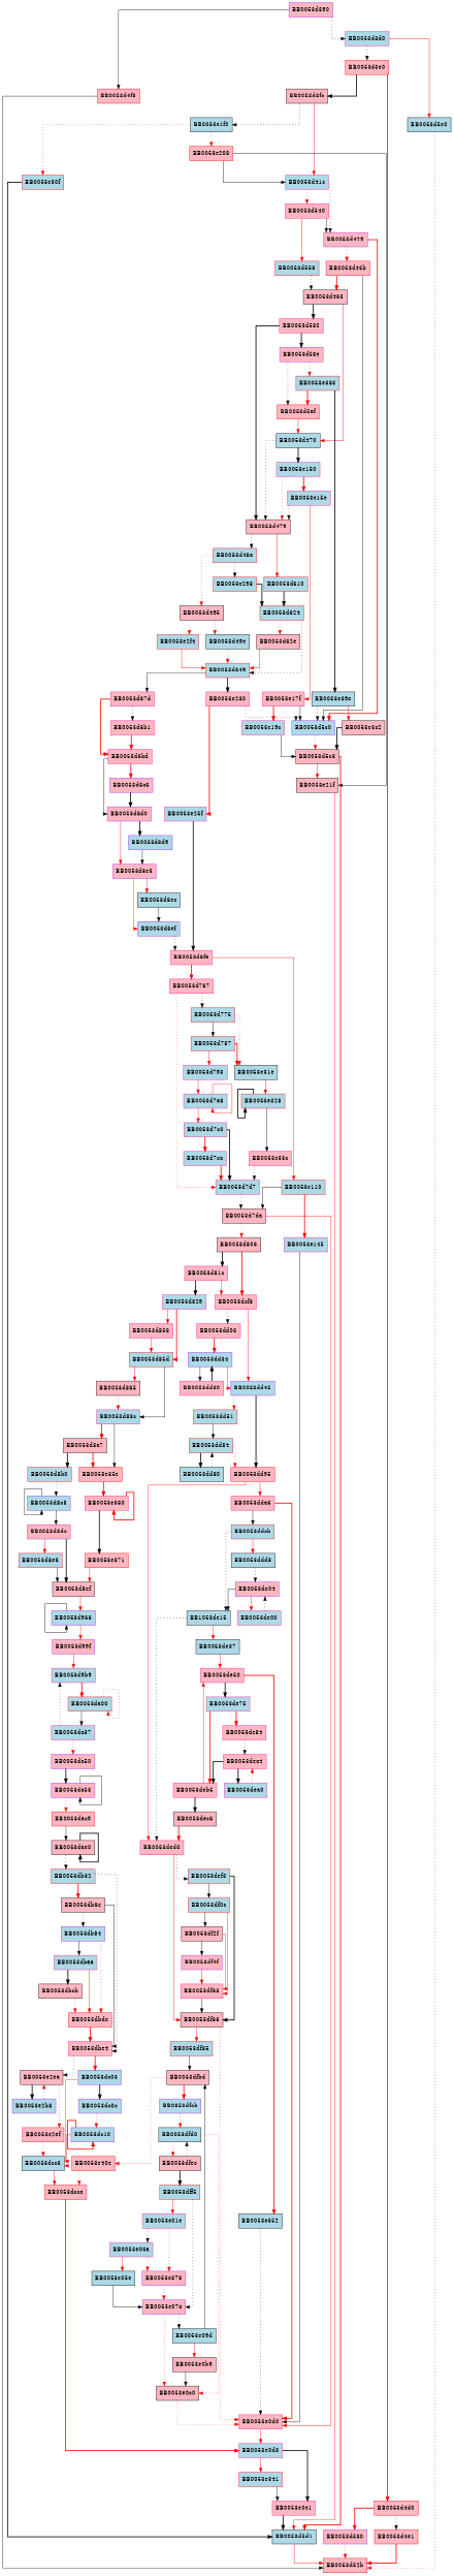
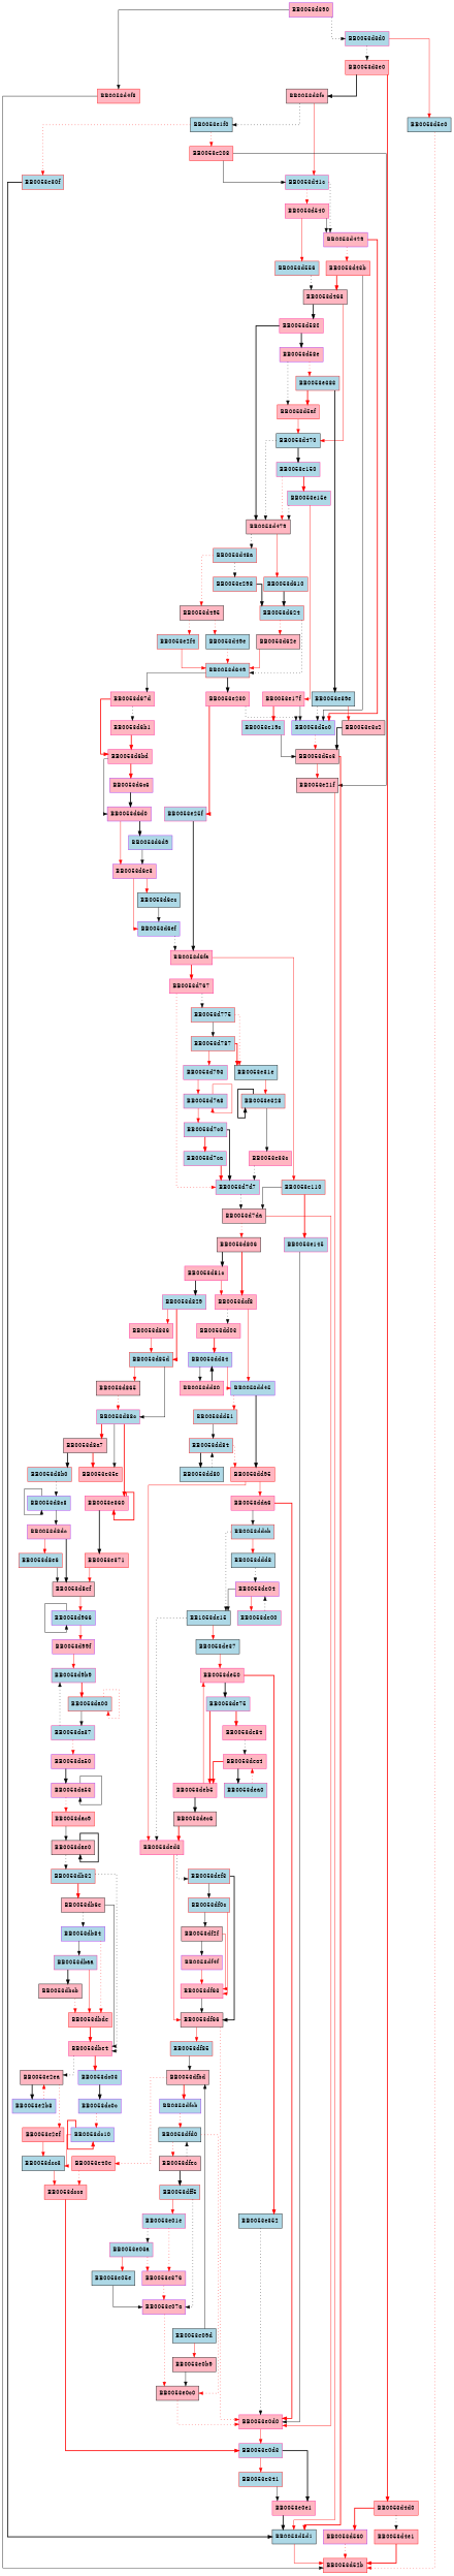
  digraph {
    splines=ortho
    node [color=deeppink fillcolor=lightpink shape=box style=filled]
    edge [color=red style=solid]
    BB0053d390 [color=purple]
    BB0053d4f8 [color=red]
    BB0053d3d0 [fillcolor=lightblue]
    BB0053d52b [color=red]
    BB0053d5e0 [color=black fillcolor=lightblue]
    BB0053d3e0 [color=red]
    BB0053d4d0 [color=red]
    BB0053d3fc [color=black]
    BB0053d560 [color=purple]
    BB0053d4e1 [color=red]
    BB0053e1f0 [color=black fillcolor=lightblue]
    BB0053d41c [fillcolor=lightblue]
    BB0053e30f [color=red fillcolor=lightblue]
    BB0053e208 [color=red]
    BB0053d540
    BB0053d429 [color=purple]
    BB0053d5d1 [color=black fillcolor=lightblue]
    BB0053e21f [color=black]
    BB0053d556 [color=red fillcolor=lightblue]
    BB0053d5c0 [color=purple fillcolor=lightblue]
    BB0053d43b [color=red]
    BB0053d463 [color=black]
    BB0053d5c3 [color=black]
    BB0053d580
    BB0053d470 [color=black fillcolor=lightblue]
    BB0053d479 [color=black]
    BB0053d58e [color=purple]
    BB0053e150 [fillcolor=lightblue]
    BB0053d610 [color=red fillcolor=lightblue]
    BB0053d48a [color=red fillcolor=lightblue]
    BB0053e383 [color=red fillcolor=lightblue]
    BB0053d5af [color=red]
    BB0053e15e [fillcolor=lightblue]
    BB0053e17f
    BB0053d624 [color=red fillcolor=lightblue]
    BB0053e298 [color=red fillcolor=lightblue]
    BB0053d495 [color=black]
    BB0053d649 [color=red fillcolor=lightblue]
    BB0053d62e [color=black]
    BB0053e2f4 [color=red fillcolor=lightblue]
    BB0053d49e [color=black fillcolor=lightblue]
    BB0053e230
    BB0053d67d
    BB0053e25f [fillcolor=lightblue]
    BB0053d6bd
    BB0053d6b1
    BB0053e39e [color=black fillcolor=lightblue]
    BB0053e3c2 [color=black]
    BB0053d6fa
    BB0053d6d0 [color=purple]
    BB0053d6c6 [color=purple]
    BB0053d6e3 [color=purple]
    BB0053d6d9 [color=purple fillcolor=lightblue]
    BB0053d6ef [color=purple fillcolor=lightblue]
    BB0053d6ec [color=black fillcolor=lightblue]
    BB0053e110 [color=red fillcolor=lightblue]
    BB0053d767
    BB0053d7da [color=black]
    BB0053e145 [fillcolor=lightblue]
    BB0053d7d7 [fillcolor=lightblue]
    BB0053d775 [color=red fillcolor=lightblue]
    BB0053e0d0
    BB0053d806 [color=black]
    BB0053e31e [color=black fillcolor=lightblue]
    BB0053d787 [color=red fillcolor=lightblue]
    BB0053e328 [color=red fillcolor=lightblue]
    BB0053d793 [fillcolor=lightblue]
    BB0053e33c
    BB0053d7a8 [fillcolor=lightblue]
    BB0053d7c0 [fillcolor=lightblue]
    BB0053d7ca [fillcolor=lightblue]
    BB0053e0d3 [fillcolor=lightblue]
    BB0053dcf8
    BB0053d81c
    BB0053e341 [color=red fillcolor=lightblue]
    BB0053e0e1
    BB0053dd45 [color=purple fillcolor=lightblue]
    BB0053dd03
    BB0053d829 [fillcolor=lightblue]
    BB0053dd95 [color=red]
    BB0053dd51 [color=red fillcolor=lightblue]
    BB0053dd34 [color=purple fillcolor=lightblue]
    BB0053d85d [color=red fillcolor=lightblue]
    BB0053d836
    BB0053d88c [fillcolor=lightblue]
    BB0053d865 [color=black]
    BB0053e35e [color=red]
    BB0053d8a7 [color=black]
    BB0053e360
    BB0053d8b0 [color=red fillcolor=lightblue]
    BB0053e371 [color=red]
    BB0053d8c8 [color=purple fillcolor=lightblue]
    BB0053d8dc [color=purple]
    BB0053d8ef [color=black]
    BB0053d8e6 [color=red fillcolor=lightblue]
    BB0053d966 [color=purple fillcolor=lightblue]
    BB0053d99f [color=purple]
    BB0053d9b9 [fillcolor=lightblue]
    BB0053da00 [color=red fillcolor=lightblue]
    BB0053da37 [fillcolor=lightblue]
    BB0053da50 [color=purple]
    BB0053da53 [color=purple]
    BB0053dac9 [color=red]
    BB0053dae0 [color=black]
    BB0053db32 [color=red fillcolor=lightblue]
    BB0053dbe4
    BB0053db6e [color=black]
    BB0053e2ea [color=black]
    BB0053dc03 [color=purple fillcolor=lightblue]
    BB0053db84 [color=purple fillcolor=lightblue]
    BB0053e2b8 [color=purple fillcolor=lightblue]
    BB0053e2ef [color=red]
    BB0053dcc3 [color=black fillcolor=lightblue]
    BB0053dc0c [color=purple fillcolor=lightblue]
    BB0053dbde [color=red]
    BB0053dbaa [fillcolor=lightblue]
    BB0053dbcb [color=black]
    BB0053dcca [color=red]
    BB0053dc10 [color=purple fillcolor=lightblue]
    BB0053ded3
    BB0053dda6
    BB0053dd84 [color=red fillcolor=lightblue]
    BB0053dd30
    BB0053df66 [color=black]
    BB0053def3 [color=red fillcolor=lightblue]
    BB0053ddcb [color=red fillcolor=lightblue]
    BB0053dd80 [color=black fillcolor=lightblue]
    BB0053df85 [color=red fillcolor=lightblue]
    BB0053df0c [color=red fillcolor=lightblue]
    n130 [color=black fillcolor=lightblue label=BB1053de15]
    BB0053ddd8 [color=black fillcolor=lightblue]
    BB0053de37 [color=black fillcolor=lightblue]
    BB0053de04 [color=purple]
    BB0053de50
    BB0053de00 [fillcolor=lightblue]
    BB0053e352 [color=black fillcolor=lightblue]
    BB0053de75 [fillcolor=lightblue]
    BB0053deb5
    BB0053de84
    BB0053dec6 [color=black]
    BB0053dea4
    BB0053dea0 [fillcolor=lightblue]
    BB0053dfbd [color=black]
    BB0053df63
    BB0053df2f [color=black]
    BB0053df4f [color=purple]
    BB0053e40e [color=red]
    n148 [color=purple fillcolor=lightblue label=BB0853dfcb]
    BB0053dfd0 [color=black fillcolor=lightblue]
    BB0053e0c0 [color=black]
    BB0053dfec [color=black]
    BB0053dff5 [color=red fillcolor=lightblue]
    BB0053e07a [color=purple]
    BB0053e01e [fillcolor=lightblue]
    BB0053e09d [color=black fillcolor=lightblue]
    BB0053e376 [color=purple]
    BB0053e03a [fillcolor=lightblue]
    BB0053e0b9 [color=black]
    BB0053e05e [color=black fillcolor=lightblue]
    BB0053e19c [fillcolor=lightblue]
    BB0053d390 -> BB0053d4f8 [color=black]
    BB0053d390 -> BB0053d3d0 [color=black style=dotted]
    BB0053d4f8 -> BB0053d52b [color=black]
    BB0053d3d0 -> BB0053d5e0
    BB0053d3d0 -> BB0053d3e0 [color=black style=dotted]
    BB0053d5e0 -> BB0053d52b [style=dotted]
    BB0053d3e0 -> BB0053d4d0 [style=bold]
    BB0053d3e0 -> BB0053d3fc [color=black style=bold]
    BB0053d4d0 -> BB0053d560 [style=bold]
    BB0053d4d0 -> BB0053d4e1 [color=black style=dotted]
    BB0053d3fc -> BB0053e1f0 [color=black style=dotted]
    BB0053d3fc -> BB0053d41c
    BB0053d560 -> BB0053d52b [style=dotted]
    BB0053d4e1 -> BB0053d52b [style=bold]
    BB0053e1f0 -> BB0053e30f [style=dotted]
    BB0053e1f0 -> BB0053e208 [style=dotted]
    BB0053d41c -> BB0053d540 [style=dotted]
    BB0053d41c -> BB0053d429 [color=black style=dotted]
    BB0053e30f -> BB0053d5d1 [color=black style=bold]
    BB0053e208 -> BB0053d41c [color=black]
    BB0053e208 -> BB0053e21f [color=black]
    BB0053d540 -> BB0053d429 [color=black]
    BB0053d540 -> BB0053d556
    BB0053d429 -> BB0053d5c0 [style=bold]
    BB0053d429 -> BB0053d43b [style=dotted]
    BB0053d5d1 -> BB0053d52b
    BB0053e21f -> BB0053d5d1
    BB0053d556 -> BB0053d463 [color=black style=dotted]
    BB0053d5c0 -> BB0053d5c3 [style=dotted]
    BB0053d43b -> BB0053d5c0 [color=black]
    BB0053d43b -> BB0053d463 [style=bold]
    BB0053d463 -> BB0053d580 [color=black style=bold]
    BB0053d463 -> BB0053d470
    BB0053d5c3 -> BB0053d5d1 [style=bold]
    BB0053d5c3 -> BB0053e21f
    BB0053d580 -> BB0053d479 [color=black style=bold]
    BB0053d580 -> BB0053d58e [color=black style=bold]
    BB0053d470 -> BB0053d479 [color=black style=dotted]
    BB0053d470 -> BB0053e150 [color=black style=bold]
    BB0053d479 -> BB0053d610
    BB0053d479 -> BB0053d48a [color=black style=dotted]
    BB0053d58e -> BB0053e383 [style=dotted]
    BB0053d58e -> BB0053d5af [color=black style=dotted]
    BB0053e150 -> BB0053d479 [style=dotted]
    BB0053e150 -> BB0053e15e [style=bold]
    BB0053d610 -> BB0053d624 [color=black style=bold]
    BB0053d48a -> BB0053e298 [color=black style=dotted]
    BB0053d48a -> BB0053d495 [style=dotted]
    BB0053e383 -> BB0053d5af [style=bold]
    BB0053e383 -> BB0053e39e [color=black style=bold]
    BB0053d5af -> BB0053d470
    BB0053e15e -> BB0053d479 [color=black style=dotted]
    BB0053e15e -> BB0053e17f
    BB0053e17f -> BB0053d5c0 [color=black]
    BB0053e17f -> BB0053e19c [style=bold]
    BB0053d624 -> BB0053d649 [color=black style=dotted]
    BB0053d624 -> BB0053d62e [style=dotted]
    BB0053e298 -> BB0053d624 [color=black style=bold]
    BB0053d495 -> BB0053e2f4 [style=dotted]
    BB0053d495 -> BB0053d49e [style=dotted]
    BB0053d649 -> BB0053e230 [color=black style=bold]
    BB0053d649 -> BB0053d67d [color=black]
    BB0053d62e -> BB0053d649
    BB0053e2f4 -> BB0053d649
    BB0053d49e -> BB0053d649 [style=dotted]
    BB0053e230 -> BB0053d5c0 [color=black style=dotted]
    BB0053e230 -> BB0053e25f [style=bold]
    BB0053d67d -> BB0053d6bd [style=bold]
    BB0053d67d -> BB0053d6b1 [color=black style=dotted]
    BB0053e25f -> BB0053d6fa [color=black style=bold]
    BB0053d6bd -> BB0053d6d0 [color=black]
    BB0053d6bd -> BB0053d6c6 [style=bold]
    BB0053d6b1 -> BB0053d6bd [style=bold]
    BB0053e39e -> BB0053d5c0 [color=black style=dotted]
    BB0053e39e -> BB0053e3c2
    BB0053e3c2 -> BB0053d5c3 [color=black style=bold]
    BB0053d6fa -> BB0053e110
    BB0053d6fa -> BB0053d767 [style=bold]
    BB0053d6d0 -> BB0053d6e3
    BB0053d6d0 -> BB0053d6d9 [color=black style=bold]
    BB0053d6c6 -> BB0053d6d0 [color=black style=bold]
    BB0053d6e3 -> BB0053d6ef
    BB0053d6e3 -> BB0053d6ec
    BB0053d6d9 -> BB0053d6e3 [color=black]
    BB0053d6ef -> BB0053d6fa [color=black style=dotted]
    BB0053d6ec -> BB0053d6ef [color=black]
    BB0053e110 -> BB0053d7da [color=black]
    BB0053e110 -> BB0053e145 [style=bold]
    BB0053d767 -> BB0053d7d7 [style=dotted]
    BB0053d767 -> BB0053d775 [color=black style=dotted]
    BB0053d7da -> BB0053e0d0
    BB0053d7da -> BB0053d806 [style=dotted]
    BB0053e145 -> BB0053e0d0 [color=black]
    BB0053d7d7 -> BB0053d7da [color=black style=dotted]
    BB0053d775 -> BB0053e31e [style=dotted]
    BB0053d775 -> BB0053d787 [color=black]
    BB0053e0d0 -> BB0053e0d3
    BB0053d806 -> BB0053dcf8 [style=bold]
    BB0053d806 -> BB0053d81c [color=black style=bold]
    BB0053e31e -> BB0053e328
    BB0053d787 -> BB0053e31e [style=bold]
    BB0053d787 -> BB0053d793
    BB0053e328 -> BB0053e328 [color=black style=bold]
    BB0053e328 -> BB0053e33c [color=black]
    BB0053d793 -> BB0053d7a8
    BB0053e33c -> BB0053d7d7 [color=black style=dotted]
    BB0053d7a8 -> BB0053d7a8
    BB0053d7a8 -> BB0053d7c0
    BB0053d7c0 -> BB0053d7d7 [color=black style=bold]
    BB0053d7c0 -> BB0053d7ca [style=bold]
    BB0053d7ca -> BB0053d7d7 [style=bold]
    BB0053e0d3 -> BB0053e341
    BB0053e0d3 -> BB0053e0e1 [color=black style=bold]
    BB0053dcf8 -> BB0053dd45
    BB0053dcf8 -> BB0053dd03 [color=black style=dotted]
    BB0053d81c -> BB0053dcf8
    BB0053d81c -> BB0053d829 [color=black style=bold]
    BB0053e341 -> BB0053e0e1 [color=black]
    BB0053e0e1 -> BB0053d5d1 [color=black style=bold]
    BB0053dd45 -> BB0053dd95 [color=black style=bold]
    BB0053dd45 -> BB0053dd51 [style=dotted]
    BB0053dd03 -> BB0053dd34 [style=bold]
    BB0053d829 -> BB0053d85d [style=bold]
    BB0053d829 -> BB0053d836
    BB0053dd95 -> BB0053ded3
    BB0053dd95 -> BB0053dda6
    BB0053dd51 -> BB0053dd84 [color=black]
    BB0053dd34 -> BB0053dd45
    BB0053dd34 -> BB0053dd30 [color=black]
    BB0053d85d -> BB0053d88c [color=black]
    BB0053d85d -> BB0053d865
    BB0053d836 -> BB0053d85d
    BB0053d88c -> BB0053e35e [color=black]
    BB0053d88c -> BB0053d8a7 [style=bold]
    BB0053d865 -> BB0053d88c [style=dotted]
-   BB0053e35e -> BB0053e360 [style=bold]
+   BB0053d88c -> BB0053e360 [style=bold]
    BB0053d8a7 -> BB0053e35e [style=bold]
    BB0053d8a7 -> BB0053d8b0 [color=black style=bold]
    BB0053e360 -> BB0053e360 [style=bold]
    BB0053e360 -> BB0053e371 [color=black style=bold]
    BB0053d8b0 -> BB0053d8c8 [color=black style=dotted]
    BB0053e371 -> BB0053d8ef
    BB0053d8c8 -> BB0053d8c8 [color=black]
    BB0053d8c8 -> BB0053d8dc [color=black]
    BB0053d8dc -> BB0053d8ef [color=black style=bold]
    BB0053d8dc -> BB0053d8e6
    BB0053d8ef -> BB0053d966
    BB0053d8e6 -> BB0053d8ef [color=black]
    BB0053d966 -> BB0053d966 [color=black]
    BB0053d966 -> BB0053d99f
    BB0053d99f -> BB0053d9b9
    BB0053d9b9 -> BB0053da00 [style=bold]
    BB0053da00 -> BB0053da00 [style=dotted]
    BB0053da00 -> BB0053da37 [color=black]
    BB0053da37 -> BB0053d9b9 [color=black style=dotted]
    BB0053da37 -> BB0053da50 [style=dotted]
    BB0053da50 -> BB0053da53 [color=black style=bold]
    BB0053da53 -> BB0053da53 [color=black]
    BB0053da53 -> BB0053dac9 [style=dotted]
    BB0053dac9 -> BB0053dae0 [color=black]
    BB0053dae0 -> BB0053dae0 [color=black style=bold]
    BB0053dae0 -> BB0053db32 [color=black style=dotted]
    BB0053db32 -> BB0053dbe4 [color=black style=dotted]
    BB0053db32 -> BB0053db6e [style=bold]
    BB0053dbe4 -> BB0053e2ea [color=black style=dotted]
    BB0053dbe4 -> BB0053dc03 [style=bold]
    BB0053db6e -> BB0053dbe4 [color=black]
    BB0053db6e -> BB0053db84 [color=black style=dotted]
    BB0053e2ea -> BB0053e2b8 [color=black style=bold]
    BB0053e2ea -> BB0053e2ef [style=dotted]
-   BB0053dc03 -> BB0053dcc3
    BB0053dc03 -> BB0053dc0c [color=black style=bold]
    BB0053db84 -> BB0053dbde [style=dotted]
    BB0053db84 -> BB0053dbaa [color=black]
    BB0053e2b8 -> BB0053e2ea [style=dotted]
-   BB0053e2ef -> BB0053dcc3 [style=dotted]
+   BB0053e2ef -> BB0053dcc3
    BB0053dcc3 -> BB0053dcca
    BB0053dc0c -> BB0053dc10 [style=dotted]
    BB0053dbde -> BB0053dbe4 [style=bold]
    BB0053dbaa -> BB0053dbde
    BB0053dbaa -> BB0053dbcb [color=black style=bold]
    BB0053dbcb -> BB0053dbde [style=dotted]
    BB0053dcca -> BB0053e0d3 [style=bold]
    BB0053dc10 -> BB0053dcc3
    BB0053dc10 -> BB0053dc10 [style=bold]
    BB0053ded3 -> BB0053df66
    BB0053ded3 -> BB0053def3 [color=black style=dotted]
    BB0053dda6 -> BB0053e0d0 [style=bold]
    BB0053dda6 -> BB0053ddcb [color=black]
    BB0053dd84 -> BB0053dd95 [style=dotted]
    BB0053dd84 -> BB0053dd80 [color=black style=bold]
    BB0053dd30 -> BB0053dd34 [color=black style=bold]
    BB0053df66 -> BB0053e0d0 [style=dotted]
    BB0053df66 -> BB0053df85
    BB0053def3 -> BB0053df66 [color=black style=bold]
    BB0053def3 -> BB0053df0c [color=black]
    BB0053ddcb -> n130 [color=black style=dotted]
    BB0053ddcb -> BB0053ddd8
    BB0053dd80 -> BB0053dd84 [color=black style=dotted]
    BB0053df85 -> BB0053dfbd [color=black]
    BB0053df0c -> BB0053df63
    BB0053df0c -> BB0053df2f [color=black]
    n130 -> BB0053ded3 [color=black style=dotted]
    n130 -> BB0053de37
    BB0053ddd8 -> BB0053de04 [color=black style=dotted]
    BB0053de37 -> BB0053de50
    BB0053de04 -> n130 [color=black]
    BB0053de04 -> BB0053de00
    BB0053de50 -> BB0053e352 [style=bold]
    BB0053de50 -> BB0053de75 [color=black style=bold]
    BB0053de00 -> BB0053de04 [color=black style=dotted]
    BB0053e352 -> BB0053e0d0 [color=black style=dotted]
    BB0053de75 -> BB0053deb5 [style=bold]
    BB0053de75 -> BB0053de84 [style=bold]
    BB0053deb5 -> BB0053de50
    BB0053deb5 -> BB0053dec6 [color=black style=bold]
    BB0053de84 -> BB0053dea4 [color=black style=dotted]
    BB0053dec6 -> BB0053ded3 [style=bold]
-   BB0053dea4 -> BB0053deb5 [color=black style=bold]
+   BB0053dea4 -> BB0053deb5 [style=bold]
    BB0053dea4 -> BB0053dea0 [color=black style=bold]
    BB0053dea0 -> BB0053dea4 [style=dotted]
    BB0053dfbd -> BB0053e40e [style=dotted]
    BB0053dfbd -> n148 [style=bold]
    BB0053df63 -> BB0053df66 [color=black]
    BB0053df2f -> BB0053df63
    BB0053df2f -> BB0053df4f [color=black]
    BB0053df4f -> BB0053df63
    BB0053e40e -> BB0053dcca [style=dotted]
    n148 -> BB0053dfd0 [style=dotted]
    BB0053dfd0 -> BB0053e0c0 [style=dotted]
    BB0053dfd0 -> BB0053dfec [style=dotted]
    BB0053e0c0 -> BB0053e0d0 [style=dotted]
    BB0053dfec -> BB0053dfd0 [color=black style=dotted]
    BB0053dfec -> BB0053dff5 [color=black style=bold]
    BB0053dff5 -> BB0053e07a [color=black style=dotted]
    BB0053dff5 -> BB0053e01e
    BB0053e07a -> BB0053e0c0 [style=dotted]
-   BB0053e07a -> BB0053e09d [color=black style=dotted]
    BB0053e01e -> BB0053e376 [style=dotted]
    BB0053e01e -> BB0053e03a [color=black style=dotted]
    BB0053e09d -> BB0053dfbd [color=black]
    BB0053e09d -> BB0053e0b9
    BB0053e376 -> BB0053e07a [style=dotted]
    BB0053e03a -> BB0053e376 [style=dotted]
    BB0053e03a -> BB0053e05e
    BB0053e0b9 -> BB0053e0c0 [color=black]
    BB0053e05e -> BB0053e07a [color=black]
    BB0053e19c -> BB0053d5c3 [color=black]
  }
